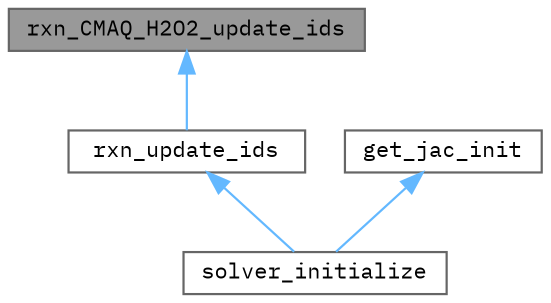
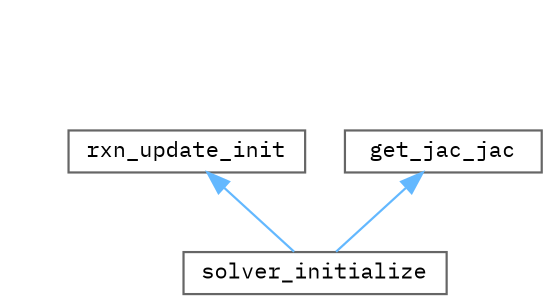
  digraph {
    fontname="IBM Plex Mono"
    rankdir=TB
    node [color=grey40 fillcolor=white fontname="IBM Plex Mono" fontsize=10 shape=box style=filled]
    edge [color=steelblue1 dir=back fontname="IBM Plex Mono" fontsize=10 labelfontname=Helvetica labelfontsize=10 style=solid]
-   n1 [color=gray40 fillcolor=grey60 fontcolor=black height=0.2 label=rxn_CMAQ_H2O2_update_ids width=0.4]
-   n2 [height=0.2 label=rxn_update_ids width=0.4]
+   n2 [height=0.2 label=rxn_update_init width=0.4]
    n3 [height=0.2 label=solver_initialize width=0.4]
-   n4 [height=0.2 label=get_jac_init width=0.4]
-   n1 -> n2
+   n4 [height=0.2 label=get_jac_jac width=0.4]
    n2 -> n3
    n4 -> n3
  }
